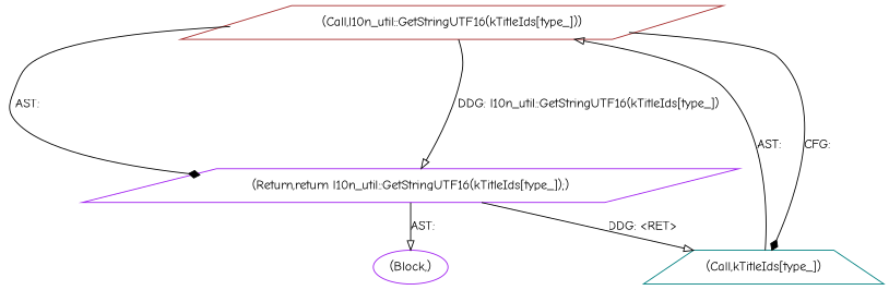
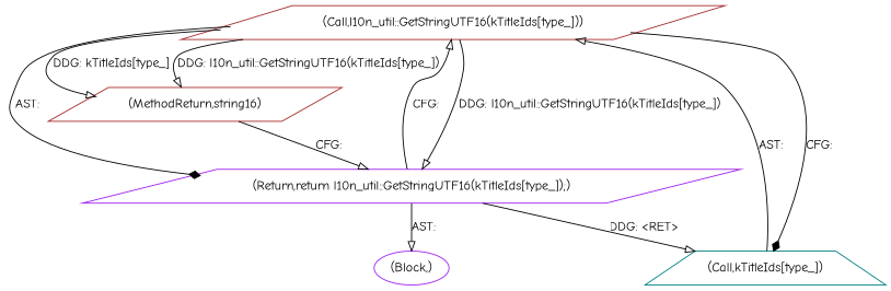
  digraph {
    fontname="Comic Neue"
    node [color=brown fontname="Comic Neue" shape=parallelogram]
    edge [arrowhead=onormal fontname="Comic Neue"]
    n1 [label="(Call,l10n_util::GetStringUTF16(kTitleIds[type_]))"]
    n2 [color=purple label="(Return,return l10n_util::GetStringUTF16(kTitleIds[type_]);)"]
    n3 [color=teal label="(Call,kTitleIds[type_])" shape=trapezium]
+   n4 [label="(MethodReturn,string16)"]
    n5 [color=purple label="(Block,)" shape=ellipse]
    n1 -> n2 [arrowhead=diamond label="AST: "]
    n1 -> n2 [label="DDG: l10n_util::GetStringUTF16(kTitleIds[type_])"]
    n1 -> n3 [arrowhead=diamond label="CFG: "]
+   n1 -> n4 [label="DDG: l10n_util::GetStringUTF16(kTitleIds[type_])"]
+   n1 -> n4 [label="DDG: kTitleIds[type_]"]
+   n2 -> n1 [label="CFG: "]
    n2 -> n3 [label="DDG: <RET>"]
    n2 -> n5 [label="AST: "]
    n3 -> n1 [label="AST: "]
+   n4 -> n2 [label="CFG: "]
  }
